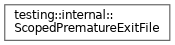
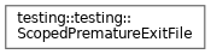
  digraph {
    rankdir=TB
-   n1 [color=grey40 fillcolor=white fontname=Helvetica fontsize=10 height=0.2 label="testing::internal::\lScopedPrematureExitFile" shape=box style=filled width=0.4]
+   n1 [color=grey40 fillcolor=white fontname=Helvetica fontsize=10 height=0.2 label="testing::testing::\lScopedPrematureExitFile" shape=box style=filled width=0.4]
  }
